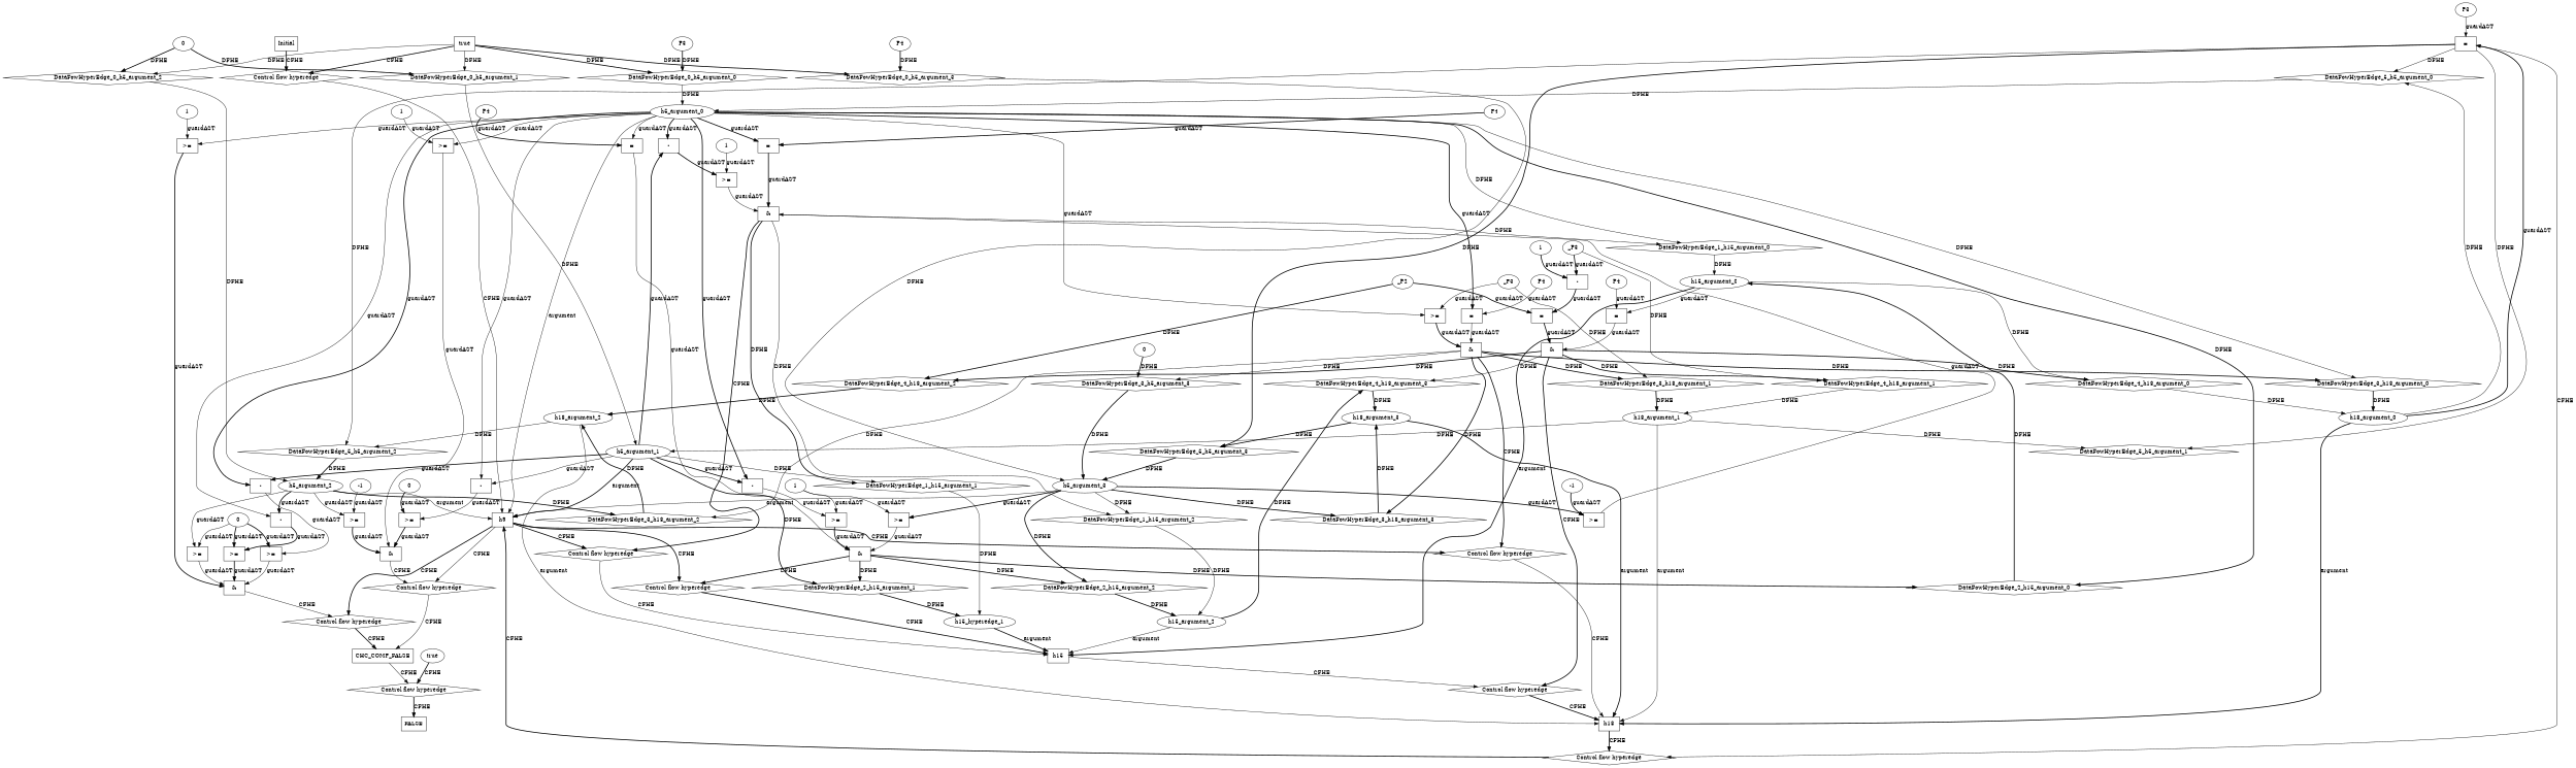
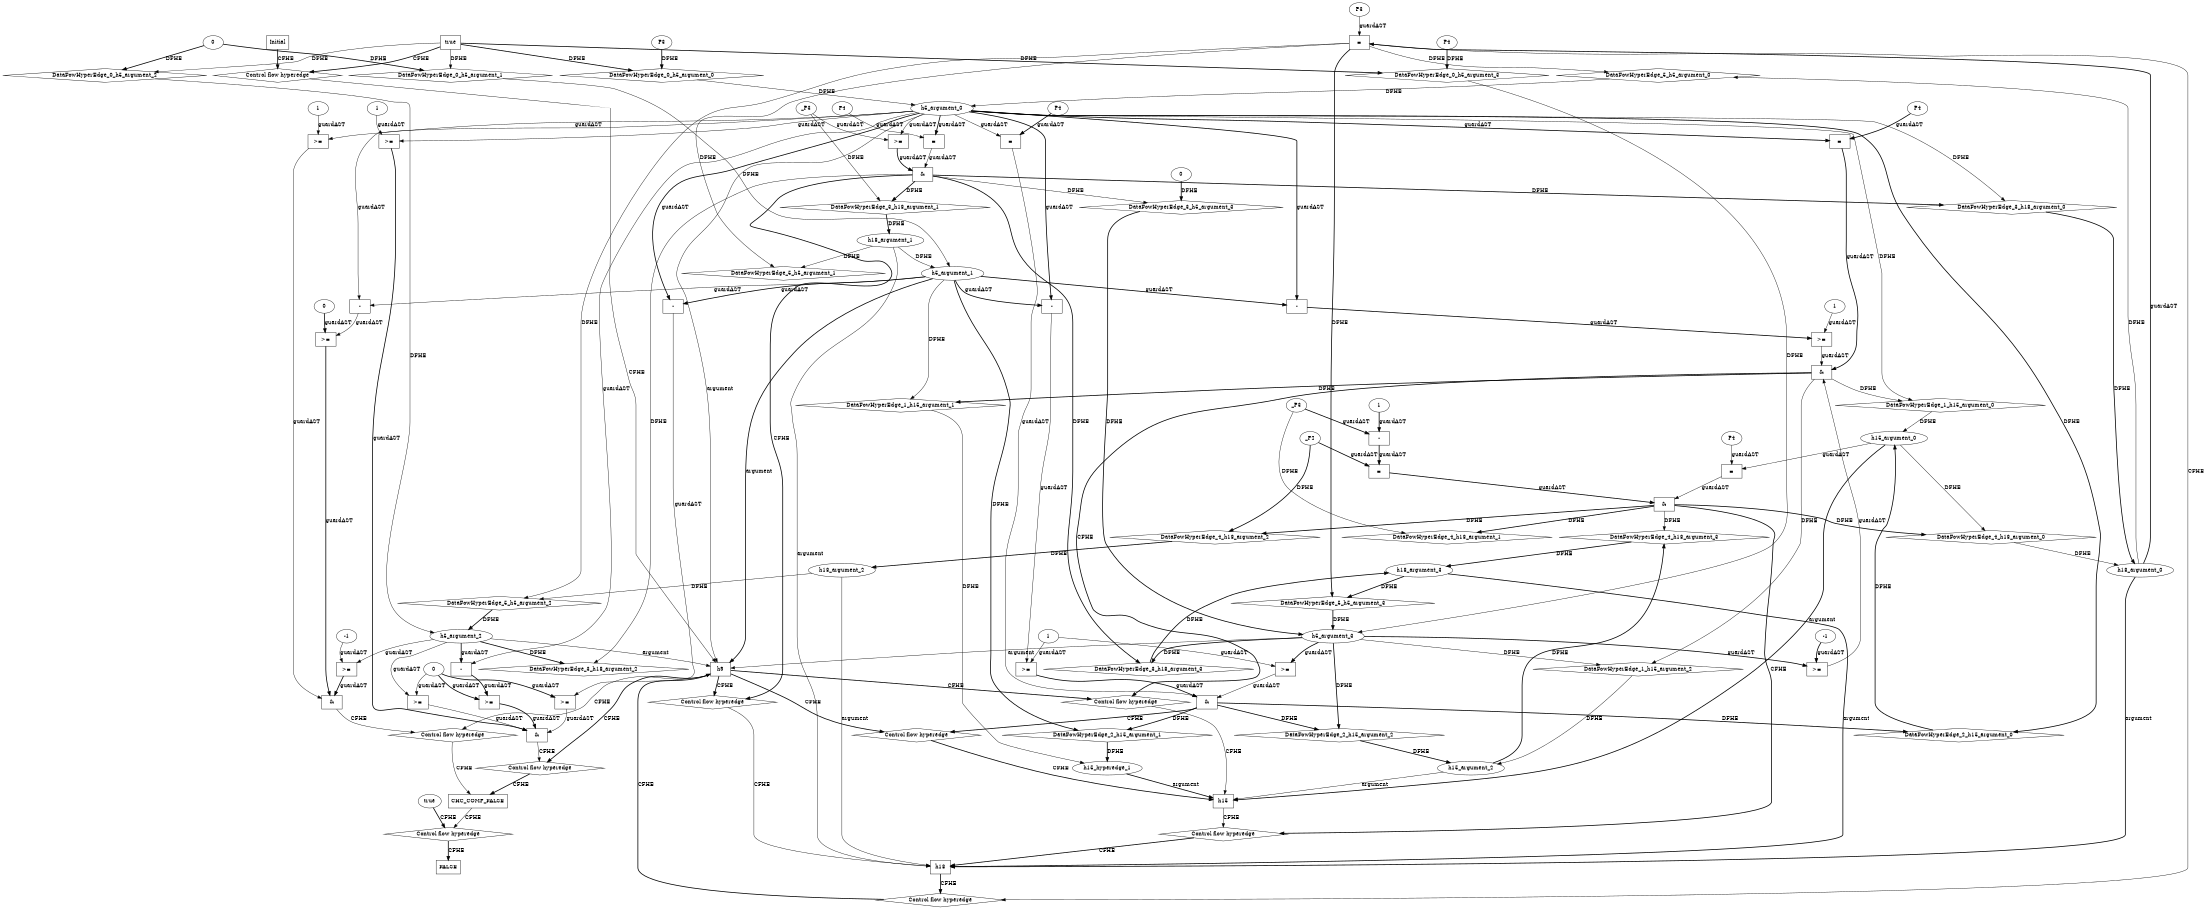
  digraph {
    node [nodeName=argument0 shape=rect]
    edge [style=bold]
    n1 [label=CHC_COMP_FALSE nodeName=CHC_COMP_FALSE]
    n2 [label="Control flow hyperedge" nodeName=ControlFowHyperEdge_8 shape=diamond]
    n3 [label=FALSE nodeName=FALSE]
    n4 [label=h15 nodeName=h15]
    n5 [label="Control flow hyperedge" nodeName=ControlFowHyperEdge_4 shape=diamond]
    n6 [label=h18 nodeName=h18]
    n7 [label="Control flow hyperedge" nodeName=ControlFowHyperEdge_5 shape=diamond]
    n8 [label=h9 nodeName=h5]
    n9 [label="Control flow hyperedge" nodeName=ControlFowHyperEdge_1 shape=diamond]
    n10 [label="Control flow hyperedge" nodeName=ControlFowHyperEdge_2 shape=diamond]
    n11 [label="Control flow hyperedge" nodeName=ControlFowHyperEdge_3 shape=diamond]
    n12 [label="Control flow hyperedge" nodeName=ControlFowHyperEdge_6 shape=diamond]
    n13 [label="Control flow hyperedge" nodeName=ControlFowHyperEdge_7 shape=diamond]
    n14 [label=Initial nodeName=Initial]
    n15 [label="Control flow hyperedge" nodeName=ControlFowHyperEdge_0 shape=diamond]
    n16 [label=h5_argument_0 shape=oval]
    n17 [label="-" nodeName=xxxh15___h5_1xxxguard1_node_1]
    n18 [label="=" nodeName=xxxh15___h5_1xxxguard2_node_0]
    n19 [label="-" nodeName=xxxh15___h5_2xxxguard1_node_1]
    n20 [label="=" nodeName=xxxh15___h5_2xxxguard2_node_0]
    n21 [label=">=" nodeName=xxxh18___h5_3xxxguard_0_node_0]
    n22 [label="=" nodeName=xxxh18___h5_3xxxguard1_node_0]
    n23 [label=">=" nodeName=xxxCHC_COMP_FALSE___h5_6xxxguard1_node_0]
    n24 [label="-" nodeName=xxxCHC_COMP_FALSE___h5_6xxxguard2_node_2]
    n25 [label="-" nodeName=xxxCHC_COMP_FALSE___h5_7xxxguard_0_node_2]
    n26 [label=">=" nodeName=xxxCHC_COMP_FALSE___h5_7xxxguard2_node_0]
    n27 [label="-" nodeName=xxxCHC_COMP_FALSE___h5_7xxxguard3_node_2]
    n28 [label=DataFowHyperEdge_1_h15_argument_0 nodeName=DataFowHyperEdge_1_h15_argument_0 shape=diamond]
    n29 [label=DataFowHyperEdge_2_h15_argument_0 nodeName=DataFowHyperEdge_2_h15_argument_0 shape=diamond]
    n30 [label=DataFowHyperEdge_3_h18_argument_0 nodeName=DataFowHyperEdge_3_h18_argument_0 shape=diamond]
    n31 [label=">=" nodeName=xxxh15___h5_1xxxguard1_node_0]
    n32 [label="&" nodeName=xxxh15___h5_1xxx_and]
    n33 [label=">=" nodeName=xxxh15___h5_2xxxguard1_node_0]
    n34 [label="&" nodeName=xxxh15___h5_2xxx_and]
    n35 [label="&" nodeName=xxxh18___h5_3xxx_and]
    n36 [label="&" nodeName=xxxCHC_COMP_FALSE___h5_6xxx_and]
    n37 [label=">=" nodeName=xxxCHC_COMP_FALSE___h5_6xxxguard2_node_0]
    n38 [label=">=" nodeName=xxxCHC_COMP_FALSE___h5_7xxxguard_0_node_0]
    n39 [label="&" nodeName=xxxCHC_COMP_FALSE___h5_7xxx_and]
    n40 [label=">=" nodeName=xxxCHC_COMP_FALSE___h5_7xxxguard3_node_0]
    n41 [label=h15_argument_0 shape=oval]
    n42 [label=h18_argument_0 shape=oval]
    n43 [label=h5_argument_1 nodeName=argument1 shape=oval]
    n44 [label=DataFowHyperEdge_1_h15_argument_1 nodeName=DataFowHyperEdge_1_h15_argument_1 shape=diamond]
    n45 [label=DataFowHyperEdge_2_h15_argument_1 nodeName=DataFowHyperEdge_2_h15_argument_1 shape=diamond]
    n46 [label=h15_hyperedge_1 nodeName=argument1 shape=oval]
    n47 [label=h5_argument_2 nodeName=argument2 shape=oval]
    n48 [label=">=" nodeName=xxxCHC_COMP_FALSE___h5_6xxxguard_0_node_0]
    n49 [label=">=" nodeName=xxxCHC_COMP_FALSE___h5_7xxxguard1_node_0]
    n50 [label=DataFowHyperEdge_3_h18_argument_2 nodeName=DataFowHyperEdge_3_h18_argument_2 shape=diamond]
    n51 [label=h18_argument_2 nodeName=argument2 shape=oval]
    n52 [label=h5_argument_3 nodeName=argument3 shape=oval]
    n53 [label=">=" nodeName=xxxh15___h5_1xxxguard_0_node_0]
    n54 [label=">=" nodeName=xxxh15___h5_2xxxguard_0_node_0]
    n55 [label=DataFowHyperEdge_1_h15_argument_2 nodeName=DataFowHyperEdge_1_h15_argument_2 shape=diamond]
    n56 [label=DataFowHyperEdge_2_h15_argument_2 nodeName=DataFowHyperEdge_2_h15_argument_2 shape=diamond]
    n57 [label=DataFowHyperEdge_3_h18_argument_3 nodeName=DataFowHyperEdge_3_h18_argument_3 shape=diamond]
    n58 [label=h15_argument_2 nodeName=argument2 shape=oval]
    n59 [label=h18_argument_3 nodeName=argument3 shape=oval]
    n60 [label="=" nodeName=xxxh18___h15_4xxxguard_0_node_0]
    n61 [label=DataFowHyperEdge_4_h18_argument_0 nodeName=DataFowHyperEdge_4_h18_argument_0 shape=diamond]
    n62 [label="&" nodeName=xxxh18___h15_4xxx_and]
    n63 [label=DataFowHyperEdge_4_h18_argument_3 nodeName=DataFowHyperEdge_4_h18_argument_3 shape=diamond]
    n64 [label="=" nodeName=xxxh5___h18_5xxxguard_0_node_0]
    n65 [label=DataFowHyperEdge_5_h5_argument_0 nodeName=DataFowHyperEdge_5_h5_argument_0 shape=diamond]
    n66 [label=DataFowHyperEdge_5_h5_argument_1 nodeName=DataFowHyperEdge_5_h5_argument_1 shape=diamond]
    n67 [label=DataFowHyperEdge_5_h5_argument_2 nodeName=DataFowHyperEdge_5_h5_argument_2 shape=diamond]
    n68 [label=DataFowHyperEdge_5_h5_argument_3 nodeName=DataFowHyperEdge_5_h5_argument_3 shape=diamond]
    n69 [label=h18_argument_1 nodeName=argument1 shape=oval]
    n70 [label=true nodeName=true_0]
    n71 [label=DataFowHyperEdge_0_h5_argument_0 nodeName=DataFowHyperEdge_0_h5_argument_0 shape=diamond]
    n72 [label=DataFowHyperEdge_0_h5_argument_1 nodeName=DataFowHyperEdge_0_h5_argument_1 shape=diamond]
    n73 [label=DataFowHyperEdge_0_h5_argument_2 nodeName=DataFowHyperEdge_0_h5_argument_2 shape=diamond]
    n74 [label=DataFowHyperEdge_0_h5_argument_3 nodeName=DataFowHyperEdge_0_h5_argument_3 shape=diamond]
    n75 [label=P3 nodeName=xxxh5___Initial_0xxxdataFlow_0_node_0 shape=""]
    n76 [label=0 nodeName=xxxh5___Initial_0xxxdataFlow1_node_0 shape=""]
    n77 [label=P4 nodeName=xxxh5___Initial_0xxxdataFlow3_node_0 shape=""]
    n78 [label=-1 nodeName=xxxh15___h5_1xxxguard_0_node_1 shape=""]
    n79 [label=1 nodeName=xxxh15___h5_1xxxguard1_node_4 shape=""]
    n80 [label=P4 nodeName=xxxh15___h5_1xxxguard2_node_1 shape=""]
    n81 [label=1 nodeName=xxxh15___h5_2xxxguard_0_node_2 shape=""]
    n82 [label=P4 nodeName=xxxh15___h5_2xxxguard2_node_1 shape=""]
    n83 [label=DataFowHyperEdge_3_h5_argument_3 nodeName=DataFowHyperEdge_3_h5_argument_3 shape=diamond]
    n84 [label=DataFowHyperEdge_3_h18_argument_1 nodeName=DataFowHyperEdge_3_h18_argument_1 shape=diamond]
    n85 [label=_P3 nodeName=xxxh18___h5_3xxxdataFlow_0_node_0 shape=""]
    n86 [label=P4 nodeName=xxxh18___h5_3xxxguard1_node_1 shape=""]
    n87 [label=DataFowHyperEdge_4_h18_argument_1 nodeName=DataFowHyperEdge_4_h18_argument_1 shape=diamond]
    n88 [label=DataFowHyperEdge_4_h18_argument_2 nodeName=DataFowHyperEdge_4_h18_argument_2 shape=diamond]
    n89 [label=P4 nodeName=xxxh18___h15_4xxxguard_0_node_1 shape=""]
    n90 [label="=" nodeName=xxxh18___h15_4xxxguard1_node_0]
    n91 [label="-" nodeName=xxxh18___h15_4xxxguard1_node_2]
    n92 [label=1 nodeName=xxxh18___h15_4xxxguard1_node_4 shape=""]
    n93 [label=_P2 nodeName=xxxh18___h15_4xxxdataFlow1_node_0 shape=""]
    n94 [label=_P3 nodeName=xxxh18___h15_4xxxdataFlow_0_node_0 shape=""]
    n95 [label=P3 nodeName=xxxh5___h18_5xxxguard_0_node_1 shape=""]
    n96 [label=-1 nodeName=xxxCHC_COMP_FALSE___h5_6xxxguard_0_node_1 shape=""]
    n97 [label=1 nodeName=xxxCHC_COMP_FALSE___h5_6xxxguard1_node_2 shape=""]
    n98 [label=0 nodeName=xxxCHC_COMP_FALSE___h5_6xxxguard2_node_1 shape=""]
    n99 [label=0 nodeName=xxxCHC_COMP_FALSE___h5_7xxxguard_0_node_1 shape=""]
    n100 [label=1 nodeName=xxxCHC_COMP_FALSE___h5_7xxxguard2_node_2 shape=""]
    n101 [label=true nodeName=xxxFALSE___CHC_COMP_FALSE_8xxxguard_0_node_0 shape=""]
    n102 [label=0 nodeName=xxxh18___h5_3xxxh5_argument_3_constant_0 shape=""]
    n1 -> n2 [label=CFHE style=solid]
    n2 -> n3 [label=CFHE]
    n4 -> n5 [label=CFHE style=solid]
    n5 -> n6 [label=CFHE]
    n6 -> n7 [label=CFHE]
    n7 -> n8 [label=CFHE]
    n8 -> n9 [label=CFHE]
    n8 -> n10 [label=CFHE]
    n8 -> n11 [label=CFHE]
    n8 -> n12 [label=CFHE style=solid]
    n8 -> n13 [label=CFHE]
    n9 -> n4 [label=CFHE style=solid]
    n10 -> n4 [label=CFHE]
    n11 -> n6 [label=CFHE style=solid]
    n12 -> n1 [label=CFHE style=solid]
    n13 -> n1 [label=CFHE]
    n14 -> n15 [label=CFHE]
    n15 -> n8 [label=CFHE style=solid]
    n16 -> n8 [label=argument style=solid]
    n16 -> n17 [label=guardAST]
    n16 -> n18 [label=guardAST]
    n16 -> n19 [label=guardAST]
    n16 -> n20 [label=guardAST style=solid]
    n16 -> n21 [label=guardAST style=solid]
    n16 -> n22 [label=guardAST]
    n16 -> n23 [label=guardAST style=solid]
    n16 -> n24 [label=guardAST style=solid]
    n16 -> n25 [label=guardAST style=solid]
    n16 -> n26 [label=guardAST style=solid]
    n16 -> n27 [label=guardAST]
    n16 -> n28 [label=DFHE style=solid]
    n16 -> n29 [label=DFHE]
    n16 -> n30 [label=DFHE style=solid]
    n17 -> n31 [label=guardAST]
    n18 -> n32 [label=guardAST]
    n19 -> n33 [label=guardAST style=solid]
    n20 -> n34 [label=guardAST style=solid]
    n21 -> n35 [label=guardAST]
    n22 -> n35 [label=guardAST style=solid]
    n23 -> n36 [label=guardAST style=solid]
    n24 -> n37 [label=guardAST style=solid]
    n25 -> n38 [label=guardAST]
    n26 -> n39 [label=guardAST]
    n27 -> n40 [label=guardAST style=solid]
    n28 -> n41 [label=DFHE style=solid]
    n29 -> n41 [label=DFHE]
    n30 -> n42 [label=DFHE]
    n31 -> n32 [label=guardAST style=solid]
    n32 -> n9 [label=CFHE]
    n32 -> n28 [label=DFHE style=solid]
    n32 -> n44 [label=DFHE]
    n32 -> n55 [label=DFHE style=solid]
    n33 -> n34 [label=guardAST]
    n34 -> n10 [label=CFHE]
    n34 -> n29 [label=DFHE]
    n34 -> n45 [label=DFHE]
    n34 -> n56 [label=DFHE]
    n35 -> n11 [label=CFHE]
    n35 -> n30 [label=DFHE]
    n35 -> n50 [label=DFHE style=solid]
    n35 -> n57 [label=DFHE]
    n35 -> n83 [label=DFHE style=solid]
    n35 -> n84 [label=DFHE]
    n36 -> n12 [label=CFHE style=solid]
    n37 -> n36 [label=guardAST]
    n38 -> n39 [label=guardAST]
    n39 -> n13 [label=CFHE style=solid]
    n40 -> n39 [label=guardAST style=solid]
    n41 -> n4 [label=argument]
    n41 -> n60 [label=guardAST style=solid]
    n41 -> n61 [label=DFHE style=solid]
    n42 -> n6 [label=argument]
    n42 -> n64 [label=guardAST]
    n42 -> n65 [label=DFHE style=solid]
    n43 -> n8 [label=argument]
    n43 -> n17 [label=guardAST]
    n43 -> n19 [label=guardAST]
    n43 -> n24 [label=guardAST style=solid]
    n43 -> n27 [label=guardAST]
    n43 -> n44 [label=DFHE style=solid]
    n43 -> n45 [label=DFHE]
    n44 -> n46 [label=DFHE style=solid]
    n45 -> n46 [label=DFHE]
    n46 -> n4 [label=argument]
    n47 -> n8 [label=argument style=solid]
    n47 -> n25 [label=guardAST]
    n47 -> n48 [label=guardAST style=solid]
    n47 -> n49 [label=guardAST style=solid]
    n47 -> n50 [label=DFHE]
    n48 -> n36 [label=guardAST]
    n49 -> n39 [label=guardAST style=solid]
-   n50 -> n51 [label=DFHE]
    n51 -> n6 [label=argument style=solid]
    n51 -> n67 [label=DFHE style=solid]
    n52 -> n8 [label=argument style=solid]
    n52 -> n53 [label=guardAST]
    n52 -> n54 [label=guardAST]
    n52 -> n55 [label=DFHE style=solid]
    n52 -> n56 [label=DFHE]
    n52 -> n57 [label=DFHE]
    n53 -> n32 [label=guardAST style=solid]
    n54 -> n34 [label=guardAST style=solid]
    n55 -> n58 [label=DFHE style=solid]
    n56 -> n58 [label=DFHE]
    n57 -> n59 [label=DFHE]
    n58 -> n4 [label=argument style=solid]
    n58 -> n63 [label=DFHE]
    n59 -> n6 [label=argument]
    n59 -> n68 [label=DFHE]
    n60 -> n62 [label=guardAST style=solid]
    n61 -> n42 [label=DFHE style=solid]
    n62 -> n5 [label=CFHE]
    n62 -> n61 [label=DFHE]
    n62 -> n63 [label=DFHE style=solid]
    n62 -> n87 [label=DFHE]
    n62 -> n88 [label=DFHE]
    n63 -> n59 [label=DFHE]
    n64 -> n7 [label=CFHE style=solid]
    n64 -> n65 [label=DFHE style=solid]
    n64 -> n66 [label=DFHE style=solid]
    n64 -> n67 [label=DFHE style=solid]
    n64 -> n68 [label=DFHE]
    n65 -> n16 [label=DFHE style=solid]
    n67 -> n47 [label=DFHE]
    n68 -> n52 [label=DFHE]
    n69 -> n6 [label=argument style=solid]
    n69 -> n43 [label=DFHE style=solid]
    n69 -> n66 [label=DFHE style=solid]
    n70 -> n15 [label=CFHE]
    n70 -> n71 [label=DFHE]
    n70 -> n72 [label=DFHE style=solid]
    n70 -> n73 [label=DFHE style=solid]
    n70 -> n74 [label=DFHE]
    n71 -> n16 [label=DFHE style=solid]
    n72 -> n43 [label=DFHE style=solid]
    n73 -> n47 [label=DFHE style=solid]
    n74 -> n52 [label=DFHE style=solid]
    n75 -> n71 [label=DFHE]
    n76 -> n72 [label=DFHE]
    n76 -> n73 [label=DFHE]
    n77 -> n74 [label=DFHE]
    n78 -> n53 [label=guardAST]
    n79 -> n31 [label=guardAST style=solid]
    n80 -> n18 [label=guardAST]
    n81 -> n33 [label=guardAST style=solid]
    n81 -> n54 [label=guardAST style=solid]
    n82 -> n20 [label=guardAST]
    n83 -> n52 [label=DFHE]
    n84 -> n69 [label=DFHE]
    n85 -> n21 [label=guardAST style=solid]
    n85 -> n84 [label=DFHE style=solid]
    n86 -> n22 [label=guardAST style=solid]
-   n87 -> n69 [label=DFHE style=solid]
    n88 -> n51 [label=DFHE]
    n89 -> n60 [label=guardAST style=solid]
    n90 -> n62 [label=guardAST]
    n91 -> n90 [label=guardAST]
    n92 -> n91 [label=guardAST]
    n93 -> n88 [label=DFHE]
    n93 -> n90 [label=guardAST]
    n94 -> n87 [label=DFHE style=solid]
    n94 -> n91 [label=guardAST]
    n95 -> n64 [label=guardAST style=solid]
    n96 -> n48 [label=guardAST style=solid]
    n97 -> n23 [label=guardAST style=solid]
    n98 -> n37 [label=guardAST]
    n99 -> n38 [label=guardAST]
    n99 -> n40 [label=guardAST]
    n99 -> n49 [label=guardAST style=solid]
    n100 -> n26 [label=guardAST style=solid]
    n101 -> n2 [label=CFHE]
    n102 -> n83 [label=DFHE]
  }
